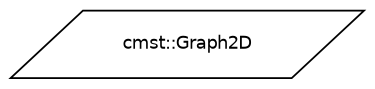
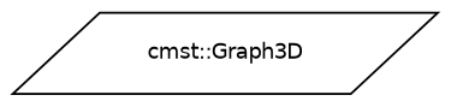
  digraph {
    rankdir=LR
-   n1 [color=black fillcolor=white fontname=Helvetica fontsize=10 height=0.2 label="cmst::Graph2D" shape=parallelogram style=filled width=0.4]
+   n1 [color=black fillcolor=white fontname=Helvetica fontsize=10 height=0.2 label="cmst::Graph3D" shape=parallelogram style=filled width=0.4]
  }
